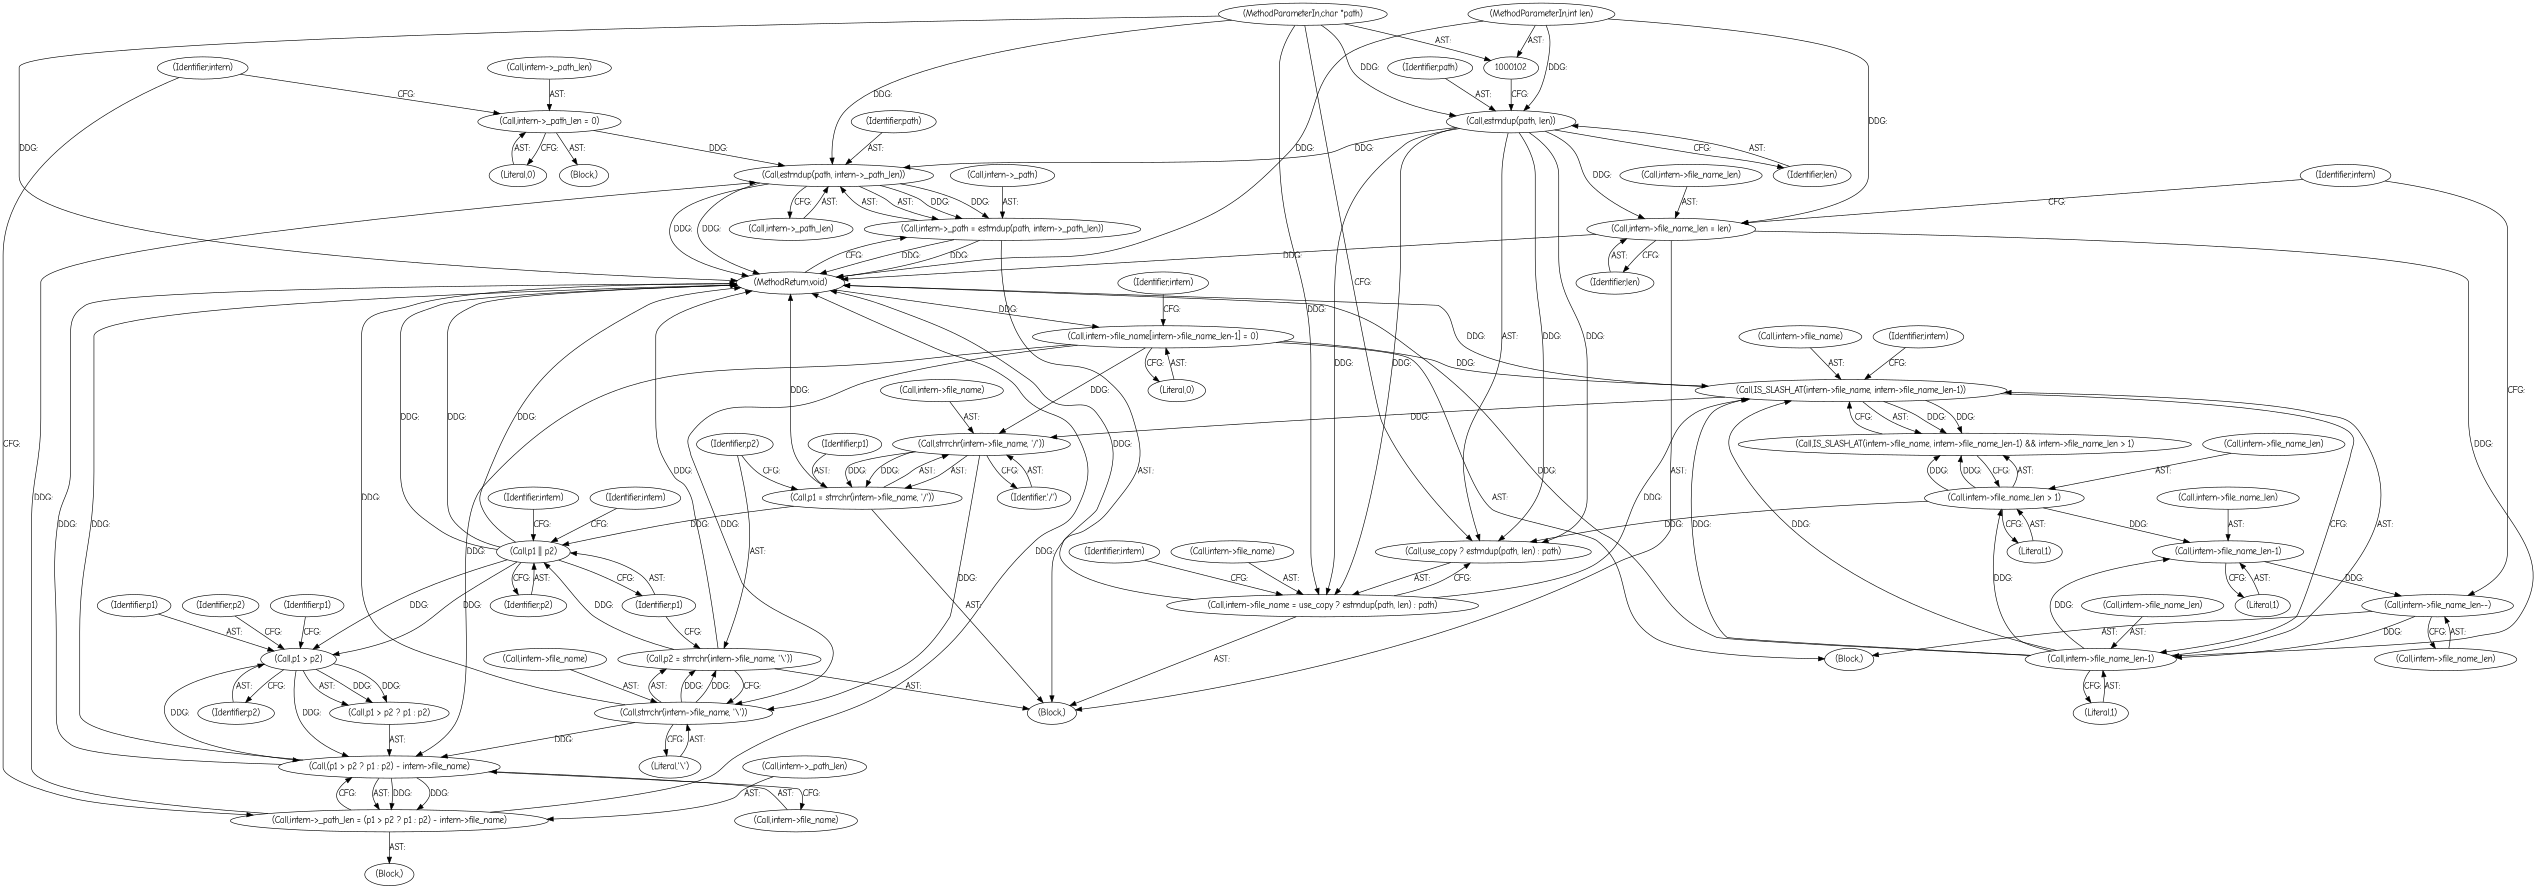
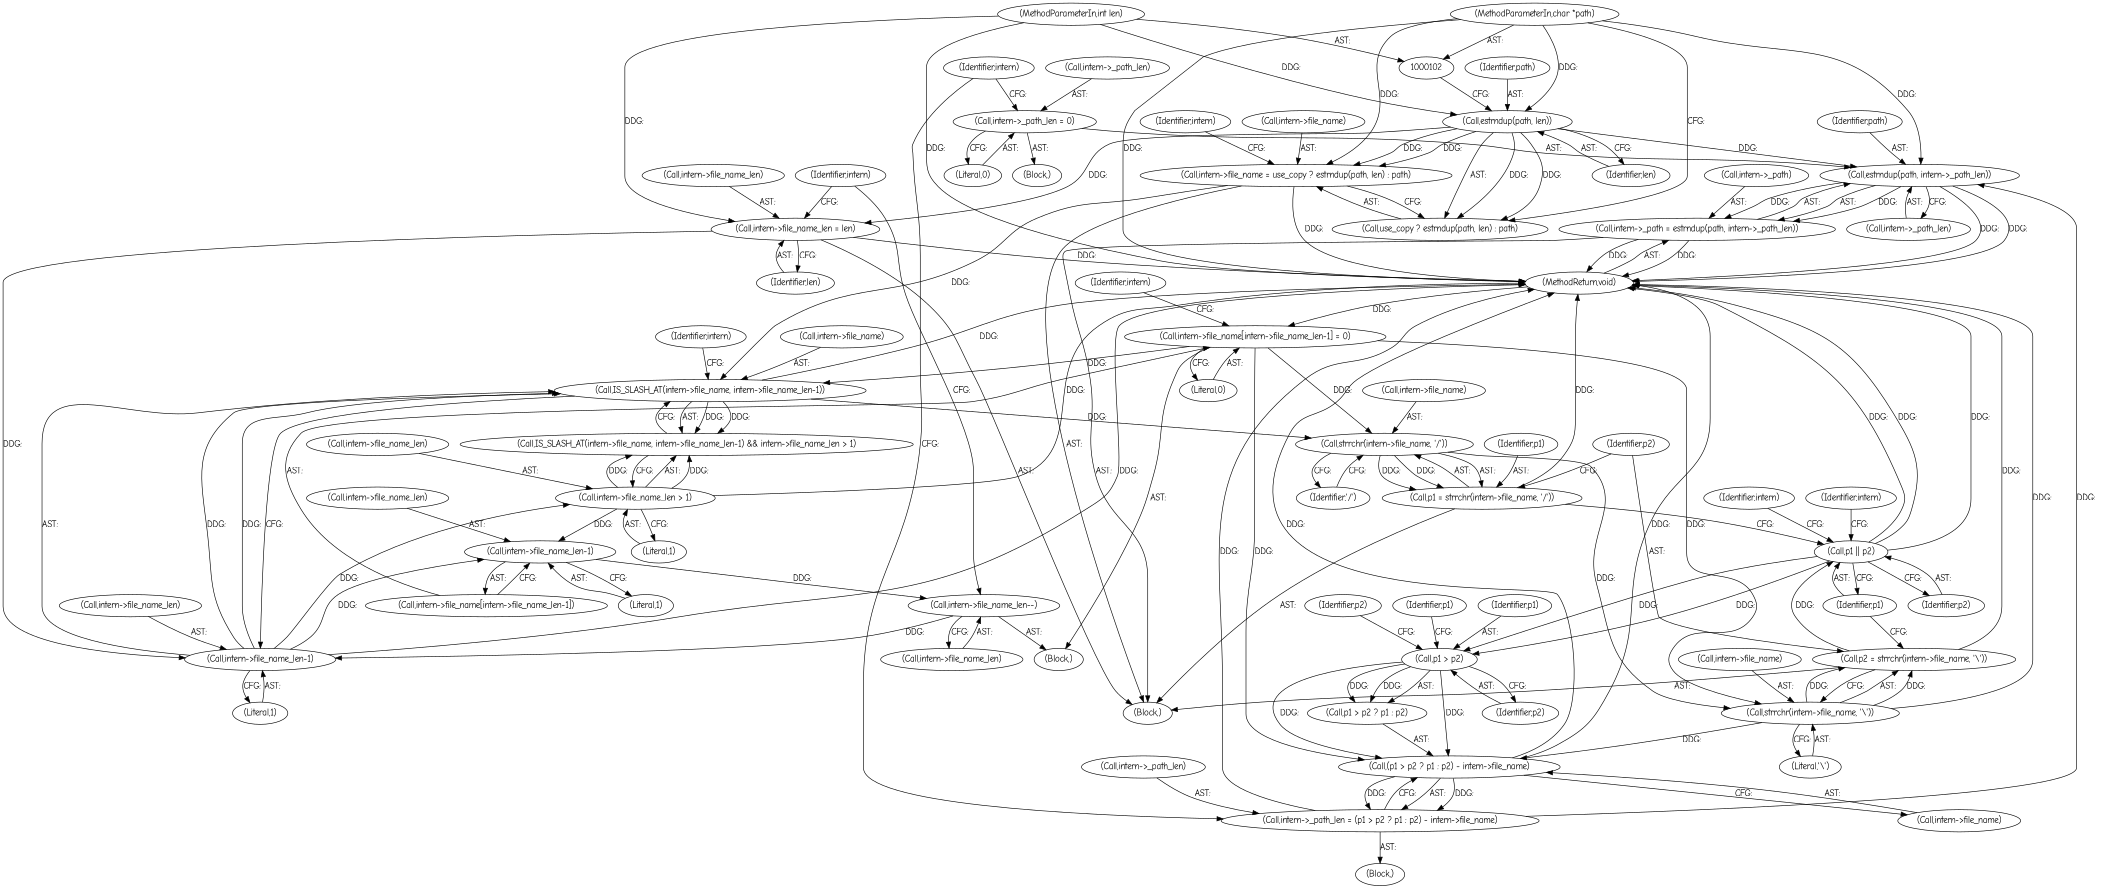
  digraph {
    fontname="Comic Neue"
    node [fontname="Comic Neue"]
    edge [fontname="Comic Neue"]
    n1 [label="(Call,estrndup(path, intern->_path_len))"]
    n2 [label="(Call,intern->_path = estrndup(path, intern->_path_len))"]
    n3 [label="(MethodReturn,void)"]
    n4 [label="(Call,intern->_path_len)"]
    n5 [label="(Block,)"]
    n6 [label="(Call,intern->file_name[intern->file_name_len-1] = 0)"]
    n7 [label="(MethodParameterIn,char *path)"]
    n8 [label="(Call,estrndup(path, len))"]
    n9 [label="(Call,intern->file_name = use_copy ? estrndup(path, len) : path)"]
    n10 [label="(Call,use_copy ? estrndup(path, len) : path)"]
    1000102
    n12 [label="(Call,intern->file_name_len = len)"]
    n13 [label="(Identifier,len)"]
    n14 [label="(Call,IS_SLASH_AT(intern->file_name, intern->file_name_len-1))"]
    n15 [label="(Call,intern->file_name_len-1)"]
    n16 [label="(Identifier,len)"]
    n17 [label="(MethodParameterIn,int len)"]
    n18 [label="(Call,intern->_path_len = (p1 > p2 ? p1 : p2) - intern->file_name)"]
    n19 [label="(Call,(p1 > p2 ? p1 : p2) - intern->file_name)"]
    n20 [label="(Block,)"]
    n21 [label="(Call,intern->file_name)"]
    n22 [label="(Call,p1 > p2)"]
    n23 [label="(Call,p1 > p2 ? p1 : p2)"]
    n24 [label="(Identifier,p2)"]
    n25 [label="(Call,p1 || p2)"]
    n26 [label="(Identifier,p2)"]
    n27 [label="(Identifier,p1)"]
    n28 [label="(Call,p2 = strrchr(intern->file_name, '\\'))"]
    n29 [label="(Call,p1 = strrchr(intern->file_name, '/'))"]
    n30 [label="(Call,strrchr(intern->file_name, '/'))"]
    n31 [label="(Call,strrchr(intern->file_name, '\\'))"]
    n32 [label="(Identifier,'/')"]
    n33 [label="(Literal,'\\')"]
    n34 [label="(Literal,0)"]
    n35 [label="(Block,)"]
    n36 [label="(Call,IS_SLASH_AT(intern->file_name, intern->file_name_len-1) && intern->file_name_len > 1)"]
    n37 [label="(Call,intern->file_name_len-1)"]
    n38 [label="(Call,intern->file_name_len > 1)"]
    n39 [label="(Literal,1)"]
    n40 [label="(Call,intern->file_name_len--)"]
+   n41 [label="(Call,intern->file_name[intern->file_name_len-1])"]
    n42 [label="(Literal,1)"]
    n43 [label="(Literal,1)"]
    n44 [label="(Call,intern->file_name_len)"]
    n45 [label="(Call,intern->_path_len = 0)"]
    n46 [label="(Block,)"]
    n47 [label="(Literal,0)"]
    n48 [label="(Identifier,p1)"]
    n49 [label="(Identifier,intern)"]
    n50 [label="(Identifier,intern)"]
    n51 [label="(Call,intern->_path)"]
    n52 [label="(Identifier,p1)"]
    n53 [label="(Identifier,intern)"]
    n54 [label="(Identifier,intern)"]
    n55 [label="(Call,intern->file_name_len)"]
    n56 [label="(Call,intern->file_name)"]
    n57 [label="(Call,intern->_path_len)"]
    n58 [label="(Identifier,p2)"]
    n59 [label="(Identifier,path)"]
    n60 [label="(Call,intern->file_name_len)"]
    n61 [label="(Call,intern->file_name)"]
    n62 [label="(Identifier,intern)"]
    n63 [label="(Call,intern->_path_len)"]
    n64 [label="(Identifier,intern)"]
    n65 [label="(Call,intern->file_name_len)"]
    n66 [label="(Identifier,p2)"]
    n67 [label="(Call,intern->file_name)"]
    n68 [label="(Identifier,intern)"]
    n69 [label="(Call,intern->file_name_len)"]
    n70 [label="(Identifier,p1)"]
    n71 [label="(Call,intern->file_name)"]
    n72 [label="(Identifier,path)"]
    n1 -> n2 [label="AST: "]
    n1 -> n2 [label="DDG: "]
    n1 -> n2 [label="DDG: "]
    n1 -> n3 [label="DDG: "]
    n1 -> n3 [label="DDG: "]
    n1 -> n4 [label="CFG: "]
    n2 -> n1 [label="AST: "]
    n2 -> n3 [label="DDG: "]
    n2 -> n3 [label="DDG: "]
    n2 -> n5 [label="AST: "]
-   n3 -> n2 [label="CFG: "]
+   n3 -> n2 [label="AST: "]
    n3 -> n6 [label="DDG: "]
    n4 -> n1 [label="AST: "]
    n6 -> n14 [label="DDG: "]
    n6 -> n19 [label="DDG: "]
    n6 -> n30 [label="DDG: "]
    n6 -> n31 [label="DDG: "]
    n6 -> n34 [label="CFG: "]
    n6 -> n35 [label="AST: "]
    n7 -> n1 [label="DDG: "]
    n7 -> n3 [label="DDG: "]
    n7 -> n8 [label="DDG: "]
    n7 -> n9 [label="DDG: "]
    n7 -> n10 [label="CFG: "]
    n7 -> 1000102 [label="AST: "]
    n8 -> n1 [label="DDG: "]
    n8 -> n9 [label="DDG: "]
    n8 -> n9 [label="DDG: "]
    n8 -> n10 [label="AST: "]
    n8 -> n10 [label="DDG: "]
    n8 -> n10 [label="DDG: "]
    n8 -> n12 [label="DDG: "]
    n8 -> n13 [label="CFG: "]
    n9 -> n3 [label="DDG: "]
    n9 -> n5 [label="AST: "]
    n9 -> n10 [label="CFG: "]
    n9 -> n14 [label="DDG: "]
    n10 -> n9 [label="AST: "]
    1000102 -> n8 [label="CFG: "]
    n12 -> n3 [label="DDG: "]
    n12 -> n5 [label="AST: "]
    n12 -> n15 [label="DDG: "]
    n12 -> n16 [label="CFG: "]
    n13 -> n8 [label="AST: "]
    n14 -> n3 [label="DDG: "]
    n14 -> n15 [label="CFG: "]
    n14 -> n30 [label="DDG: "]
    n14 -> n36 [label="AST: "]
    n14 -> n36 [label="DDG: "]
    n14 -> n36 [label="DDG: "]
    n15 -> n3 [label="DDG: "]
    n15 -> n14 [label="AST: "]
    n15 -> n14 [label="DDG: "]
    n15 -> n14 [label="DDG: "]
    n15 -> n37 [label="DDG: "]
    n15 -> n38 [label="DDG: "]
    n15 -> n39 [label="CFG: "]
    n16 -> n12 [label="AST: "]
    n17 -> n3 [label="DDG: "]
    n17 -> n8 [label="DDG: "]
    n17 -> 1000102 [label="AST: "]
    n17 -> n12 [label="DDG: "]
    n18 -> n1 [label="DDG: "]
    n18 -> n3 [label="DDG: "]
    n18 -> n19 [label="CFG: "]
    n18 -> n20 [label="AST: "]
    n19 -> n3 [label="DDG: "]
    n19 -> n3 [label="DDG: "]
    n19 -> n18 [label="AST: "]
    n19 -> n18 [label="DDG: "]
    n19 -> n18 [label="DDG: "]
    n19 -> n21 [label="CFG: "]
    n21 -> n19 [label="AST: "]
    n22 -> n19 [label="DDG: "]
    n22 -> n19 [label="DDG: "]
    n22 -> n23 [label="AST: "]
    n22 -> n23 [label="DDG: "]
    n22 -> n23 [label="DDG: "]
    n22 -> n24 [label="CFG: "]
    n23 -> n19 [label="AST: "]
    n24 -> n22 [label="AST: "]
    n25 -> n3 [label="DDG: "]
    n25 -> n3 [label="DDG: "]
    n25 -> n3 [label="DDG: "]
    n25 -> n22 [label="DDG: "]
    n25 -> n22 [label="DDG: "]
    n25 -> n26 [label="CFG: "]
    n25 -> n27 [label="CFG: "]
    n26 -> n25 [label="AST: "]
    n27 -> n25 [label="AST: "]
    n27 -> n28 [label="CFG: "]
    n28 -> n3 [label="DDG: "]
    n28 -> n5 [label="AST: "]
    n28 -> n25 [label="DDG: "]
    n28 -> n31 [label="CFG: "]
    n29 -> n3 [label="DDG: "]
    n29 -> n5 [label="AST: "]
-   n29 -> n25 [label="DDG: "]
+   n29 -> n25 [label="CFG: "]
    n29 -> n30 [label="AST: "]
    n30 -> n29 [label="AST: "]
    n30 -> n29 [label="DDG: "]
    n30 -> n29 [label="DDG: "]
    n30 -> n31 [label="DDG: "]
    n30 -> n32 [label="CFG: "]
    n31 -> n3 [label="DDG: "]
    n31 -> n19 [label="DDG: "]
    n31 -> n28 [label="AST: "]
    n31 -> n28 [label="DDG: "]
    n31 -> n28 [label="DDG: "]
    n31 -> n33 [label="CFG: "]
-   n32 -> n30 [label="AST: "]
+   n32 -> n30 [label="CFG: "]
    n33 -> n31 [label="AST: "]
    n34 -> n6 [label="AST: "]
    n36 -> n14 [label="CFG: "]
    n36 -> n38 [label="CFG: "]
    n37 -> n40 [label="DDG: "]
+   n37 -> n41 [label="AST: "]
    n37 -> n42 [label="CFG: "]
-   n38 -> n10 [label="DDG: "]
+   n38 -> n3 [label="DDG: "]
    n38 -> n36 [label="AST: "]
    n38 -> n36 [label="DDG: "]
    n38 -> n36 [label="DDG: "]
    n38 -> n37 [label="DDG: "]
    n38 -> n43 [label="CFG: "]
    n39 -> n15 [label="AST: "]
    n40 -> n15 [label="DDG: "]
    n40 -> n35 [label="AST: "]
    n40 -> n44 [label="CFG: "]
+   n41 -> n6 [label="AST: "]
+   n41 -> n37 [label="CFG: "]
    n42 -> n37 [label="AST: "]
    n43 -> n38 [label="AST: "]
    n44 -> n40 [label="AST: "]
-   n45 -> n1 [label="DDG: "]
+   n45 -> n1 [label="AST: "]
    n45 -> n46 [label="AST: "]
    n45 -> n47 [label="CFG: "]
    n47 -> n45 [label="AST: "]
    n48 -> n29 [label="AST: "]
    n49 -> n25 [label="CFG: "]
    n50 -> n14 [label="CFG: "]
    n51 -> n2 [label="AST: "]
    n52 -> n22 [label="AST: "]
    n53 -> n25 [label="CFG: "]
    n54 -> n12 [label="CFG: "]
    n54 -> n40 [label="CFG: "]
    n55 -> n12 [label="AST: "]
    n56 -> n30 [label="AST: "]
    n57 -> n45 [label="AST: "]
    n58 -> n28 [label="AST: "]
    n58 -> n29 [label="CFG: "]
    n59 -> n1 [label="AST: "]
    n60 -> n38 [label="AST: "]
    n61 -> n31 [label="AST: "]
    n62 -> n6 [label="CFG: "]
    n63 -> n18 [label="AST: "]
    n64 -> n9 [label="CFG: "]
    n65 -> n37 [label="AST: "]
    n66 -> n22 [label="CFG: "]
    n67 -> n9 [label="AST: "]
    n68 -> n18 [label="CFG: "]
    n68 -> n45 [label="CFG: "]
    n69 -> n15 [label="AST: "]
    n70 -> n22 [label="CFG: "]
    n71 -> n14 [label="AST: "]
    n72 -> n8 [label="AST: "]
  }
